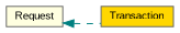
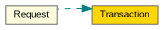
  digraph {
    rankdir=LR
    fontname="Liberation Sans"
    node [color=grey40 fontname="Liberation Sans" fontsize=10 shape=box style=filled]
    n1 [fillcolor=lightyellow height=0.2 label=Request width=0.4]
    n2 [fillcolor=gold height=0.2 label=Transaction width=0.4]
-   n1 -> n2 [color=teal dir=back fontname="Liberation Sans" fontsize=10 labelfontname=Helvetica labelfontsize=10 style=dashed]
+   n2 -> n1 [color=teal dir=back fontname="Liberation Sans" fontsize=10 labelfontname=Helvetica labelfontsize=10 style=dashed]
  }
